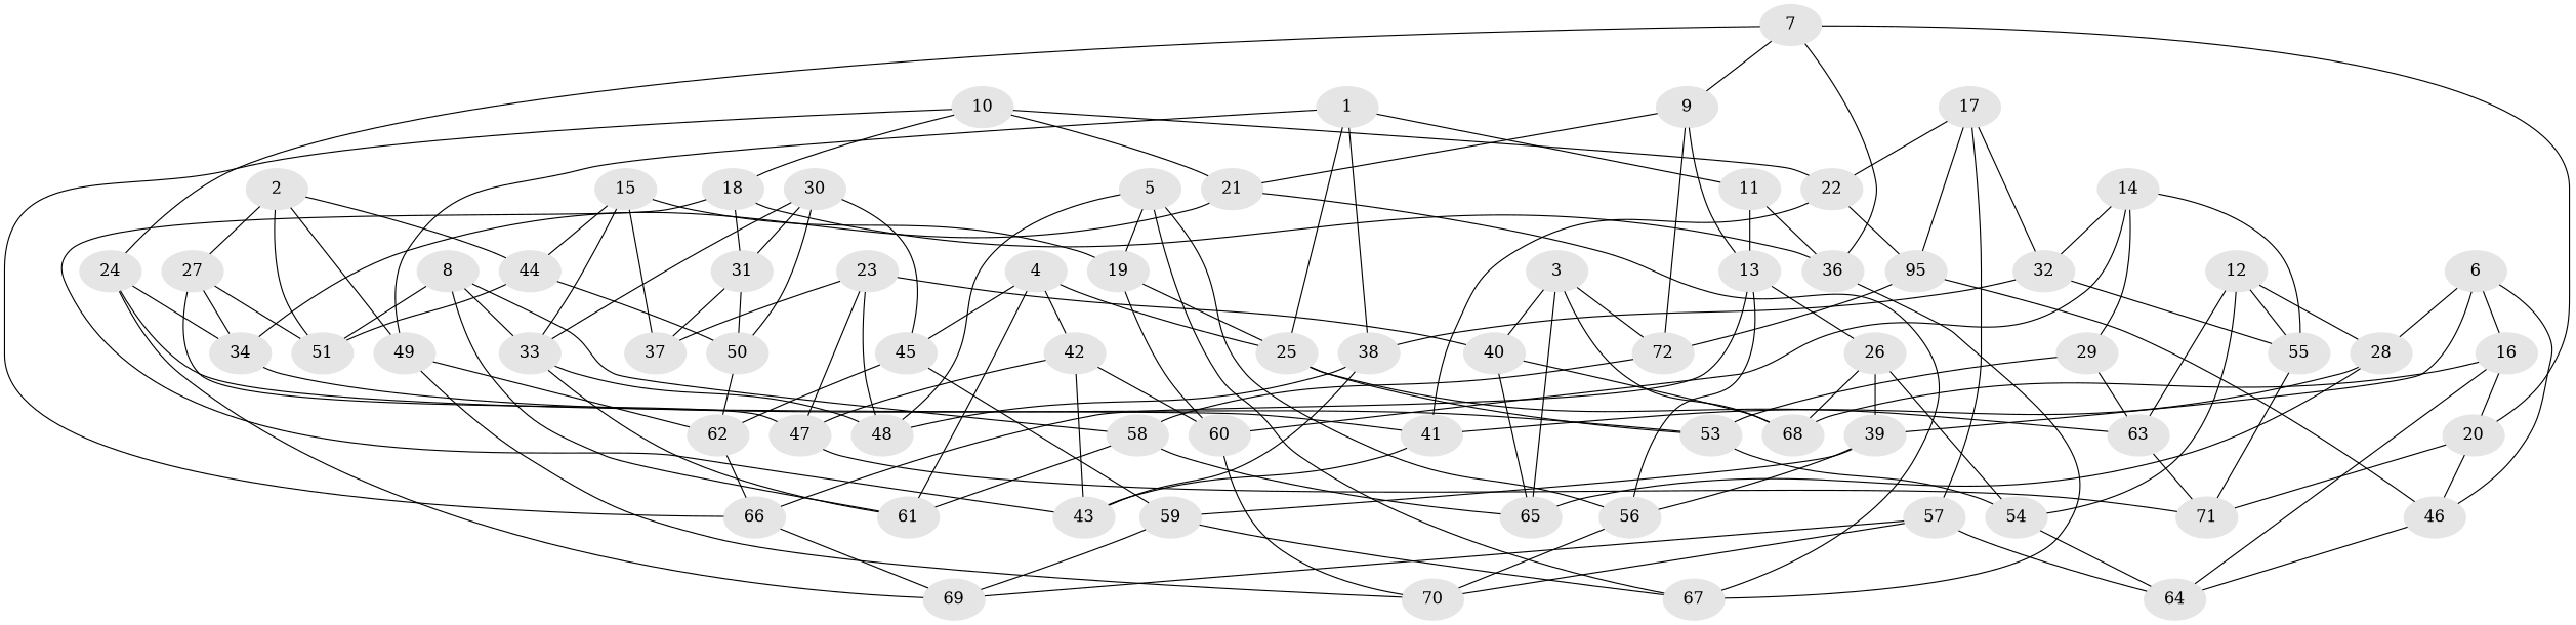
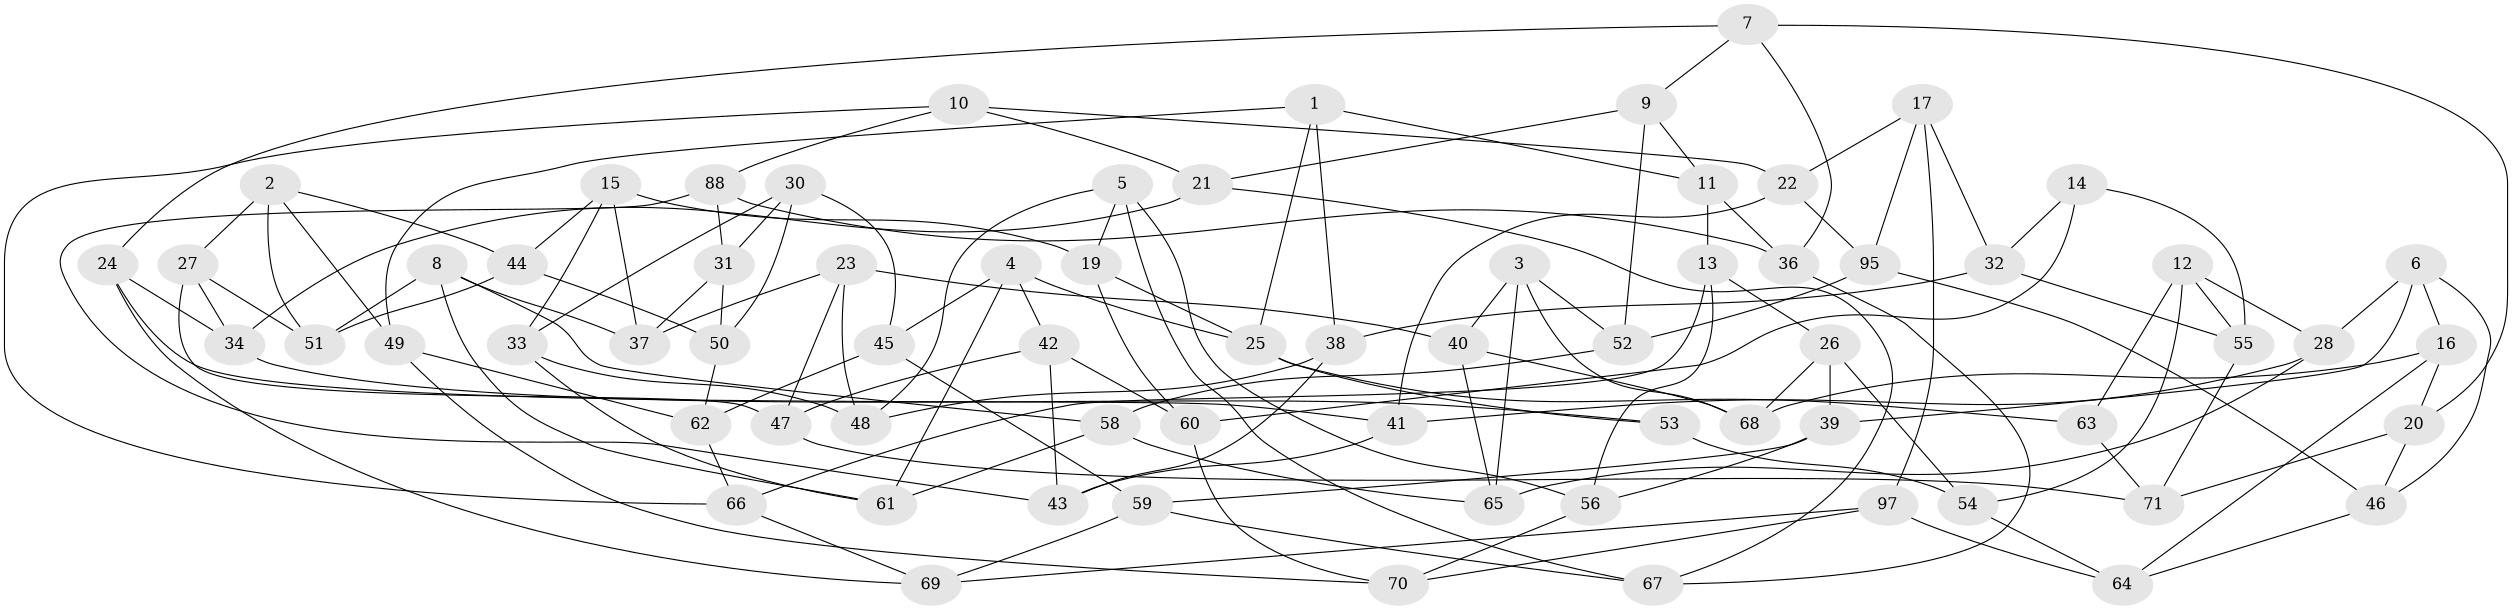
  graph {
    node [color=gray90 style=filled]
    1
    11
    25
    38
    49
    36
    13
    63
    53
    48
    43
    62
    70
    2
    27
    44
    51
    34
    47
    50
    3
    40
-   52 [label=72]
+   52
    65
    68
    58
    4
    42
    45
    61
    60
    59
    5
    19
    56
    67
    6
    16
    28
    39
    46
    20
    64
    41
    7
    9
    24
    21
    71
    69
    8
    37
    10
-   18
+   18 [label=88]
    22
    66
    31
    n58 [label=95]
    26
    12
    54
    55
    14
-   29
    32
    15
    33
    17
-   57
+   57 [label=97]
    23
    30
    1 -- 11
    1 -- 25
    1 -- 38
    1 -- 49
    11 -- 36
    11 -- 13
    25 -- 63
    25 -- 53
    38 -- 48
    38 -- 43
    49 -- 62
    49 -- 70
    36 -- 67
    13 -- 56
    13 -- 66
    13 -- 26
    63 -- 71
    53 -- 54
    62 -- 66
    2 -- 49
    2 -- 27
    2 -- 44
    2 -- 51
    27 -- 51
    27 -- 34
    27 -- 47
    44 -- 51
    44 -- 50
    34 -- 53
    47 -- 71
    50 -- 62
    3 -- 40
    3 -- 52
    3 -- 65
    3 -- 68
    40 -- 65
    40 -- 68
    52 -- 58
    58 -- 65
    58 -- 61
    4 -- 25
    4 -- 42
    4 -- 45
    4 -- 61
    42 -- 43
    42 -- 47
    42 -- 60
    45 -- 62
    45 -- 59
    60 -- 70
    59 -- 67
    59 -- 69
    5 -- 48
    5 -- 19
    5 -- 56
    5 -- 67
    19 -- 25
    19 -- 60
    56 -- 70
    6 -- 16
    6 -- 28
    6 -- 39
    6 -- 46
    16 -- 68
    16 -- 20
    16 -- 64
    28 -- 65
    28 -- 41
    39 -- 59
    39 -- 56
    46 -- 64
    20 -- 46
    20 -- 71
    41 -- 43
    7 -- 36
    7 -- 20
    7 -- 9
    7 -- 24
-   9 -- 13
+   9 -- 11
    9 -- 52
    9 -- 21
    24 -- 34
    24 -- 41
    24 -- 69
    21 -- 34
    21 -- 67
    8 -- 51
    8 -- 58
    8 -- 61
-   8 -- 33
+   8 -- 37
    10 -- 21
    10 -- 18
    10 -- 22
    10 -- 66
    18 -- 36
    18 -- 43
    18 -- 31
    22 -- 41
    22 -- n58
    66 -- 69
    31 -- 50
    31 -- 37
    n58 -- 52
    n58 -- 46
    26 -- 68
    26 -- 39
    26 -- 54
    12 -- 63
    12 -- 28
    12 -- 54
    12 -- 55
    54 -- 64
    55 -- 71
    14 -- 60
    14 -- 55
-   14 -- 29
    14 -- 32
-   29 -- 63
-   29 -- 53
    32 -- 38
    32 -- 55
    15 -- 44
    15 -- 19
    15 -- 37
    15 -- 33
    33 -- 48
    33 -- 61
    17 -- 22
    17 -- n58
    17 -- 32
    17 -- 57
    57 -- 70
    57 -- 64
    57 -- 69
    23 -- 48
    23 -- 47
    23 -- 40
    23 -- 37
    30 -- 50
    30 -- 45
    30 -- 31
    30 -- 33
  }
